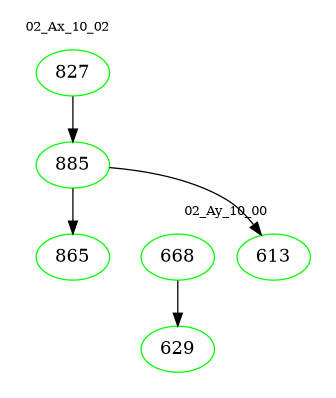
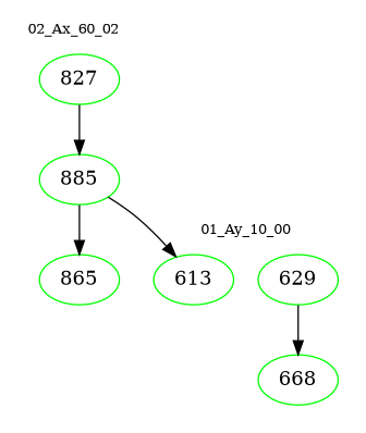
  digraph {
    node [color=green]
    edge [color=black]
    n1 [label=629]
    n2 [label=613]
    n3 [label=668]
    n4 [label=827]
    n5 [label=885]
    n6 [label=865]
    subgraph cluster_1 {
      color=white
      fontsize=10
-     label="02_Ay_10_00"
+     label="01_Ay_10_00"
      n1
      n2
      n3
    }
    subgraph cluster_2 {
      color=white
      fontsize=10
-     label="02_Ax_10_02"
+     label="02_Ax_60_02"
      n4
      n5
      n6
    }
-   n3 -> n1
+   n1 -> n3
    n4 -> n5
    n5 -> n2
    n5 -> n6
  }
